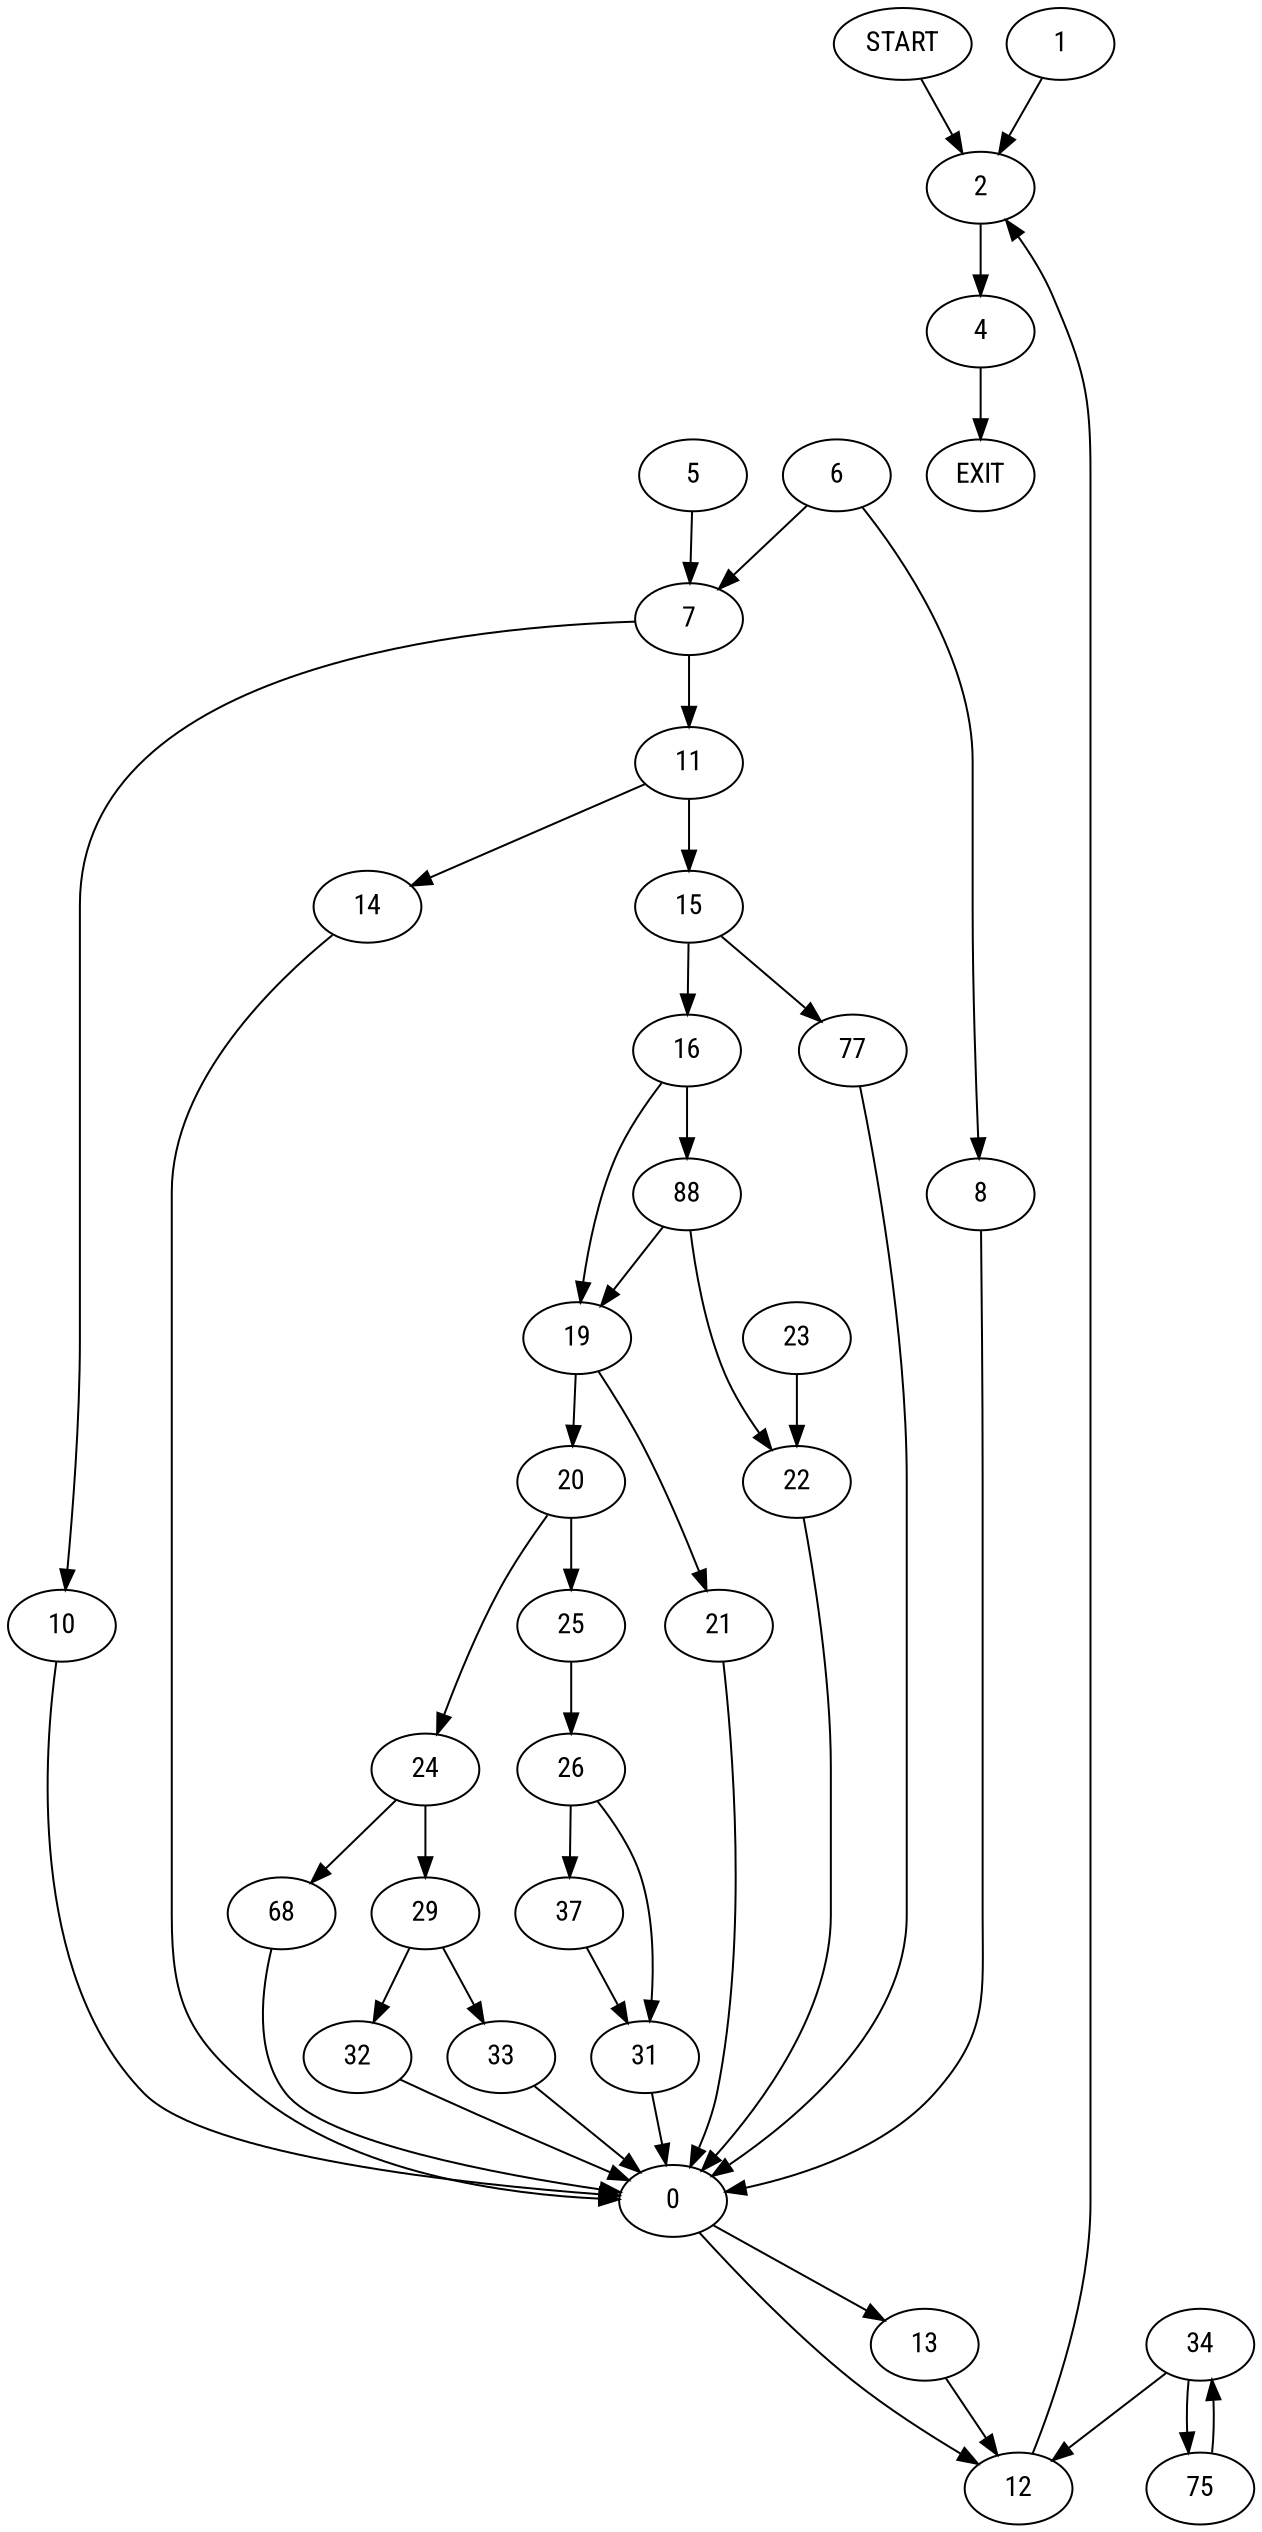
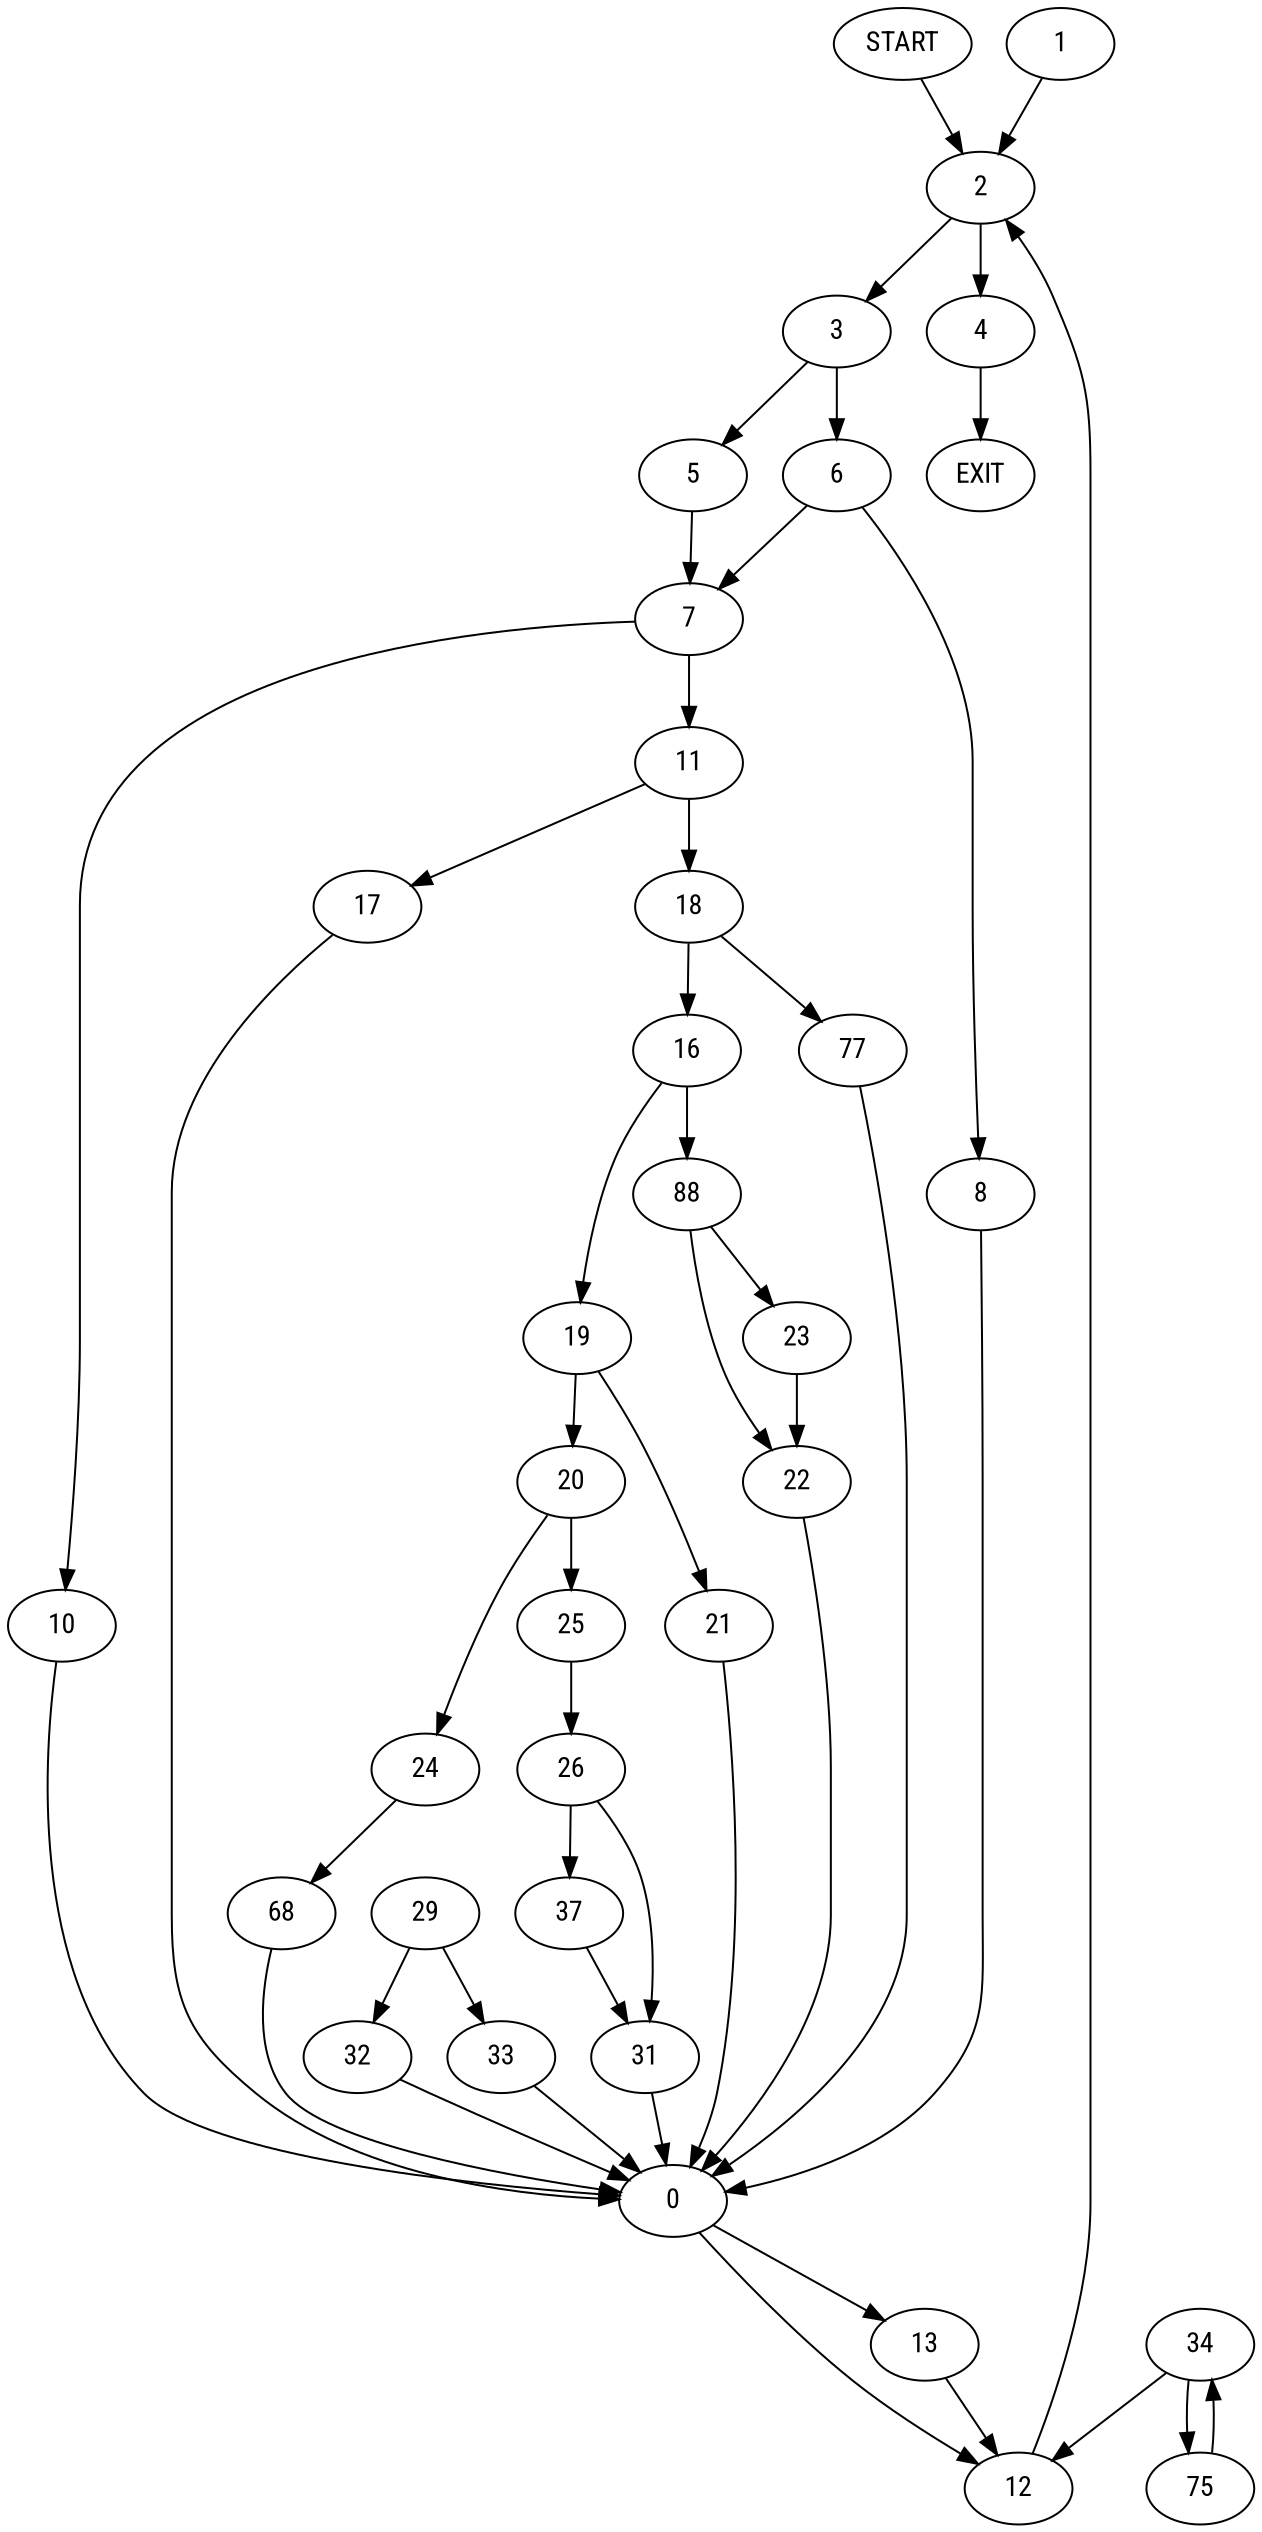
  digraph {
    fontname="Roboto Condensed"
    node [fontname="Roboto Condensed"]
    edge [fontname="Roboto Condensed"]
    n1 [label=START]
    2
    1
    n4 [label=EXIT]
+   3
    4
    5
    6
    7
    8
    10
    11
    n13 [label=0]
-   14
-   15
+   14 [label=17]
+   15 [label=18]
    12
    13
    16
    n19 [label=77]
    34
    n21 [label=75]
    n22 [label=88]
    19
    22
    23
    20
    21
    24
    25
    n30 [label=68]
    29
    26
    32
    33
    n35 [label=37]
    31
    n1 -> 2
+   2 -> 3
    2 -> 4
    1 -> 2
+   3 -> 5
+   3 -> 6
    4 -> n4
    5 -> 7
    6 -> 7
    6 -> 8
    7 -> 10
    7 -> 11
    8 -> n13
    10 -> n13
    11 -> 14
    11 -> 15
    n13 -> 12
    n13 -> 13
    14 -> n13
    15 -> 16
    15 -> n19
    12 -> 2
    13 -> 12
    16 -> n22
    16 -> 19
    n19 -> n13
    34 -> 12
    34 -> n21
    n21 -> 34
    n22 -> 22
-   n22 -> 19
+   n22 -> 23
    19 -> 20
    19 -> 21
    22 -> n13
    23 -> 22
    20 -> 24
    20 -> 25
    21 -> n13
    24 -> n30
-   24 -> 29
    25 -> 26
    n30 -> n13
    29 -> 32
    29 -> 33
    26 -> n35
    26 -> 31
    32 -> n13
    33 -> n13
    n35 -> 31
    31 -> n13
  }
